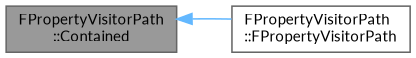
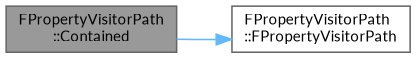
  digraph {
    rankdir=LR
    fontname=Lato
    node [fontname=Lato fontsize=10 shape=box style=filled]
    n1 [color=gray40 fillcolor=grey60 fontcolor=black height=0.2 label="FPropertyVisitorPath\l::Contained" width=0.4]
    n2 [color=grey40 fillcolor=white height=0.2 label="FPropertyVisitorPath\l::FPropertyVisitorPath" width=0.4]
-   n2 -> n1 [color=steelblue1 fontname=Lato fontsize=10 labelfontname=Helvetica labelfontsize=10 style=solid]
+   n1 -> n2 [color=steelblue1 fontname=Lato fontsize=10 labelfontname=Helvetica labelfontsize=10 style=solid]
  }
